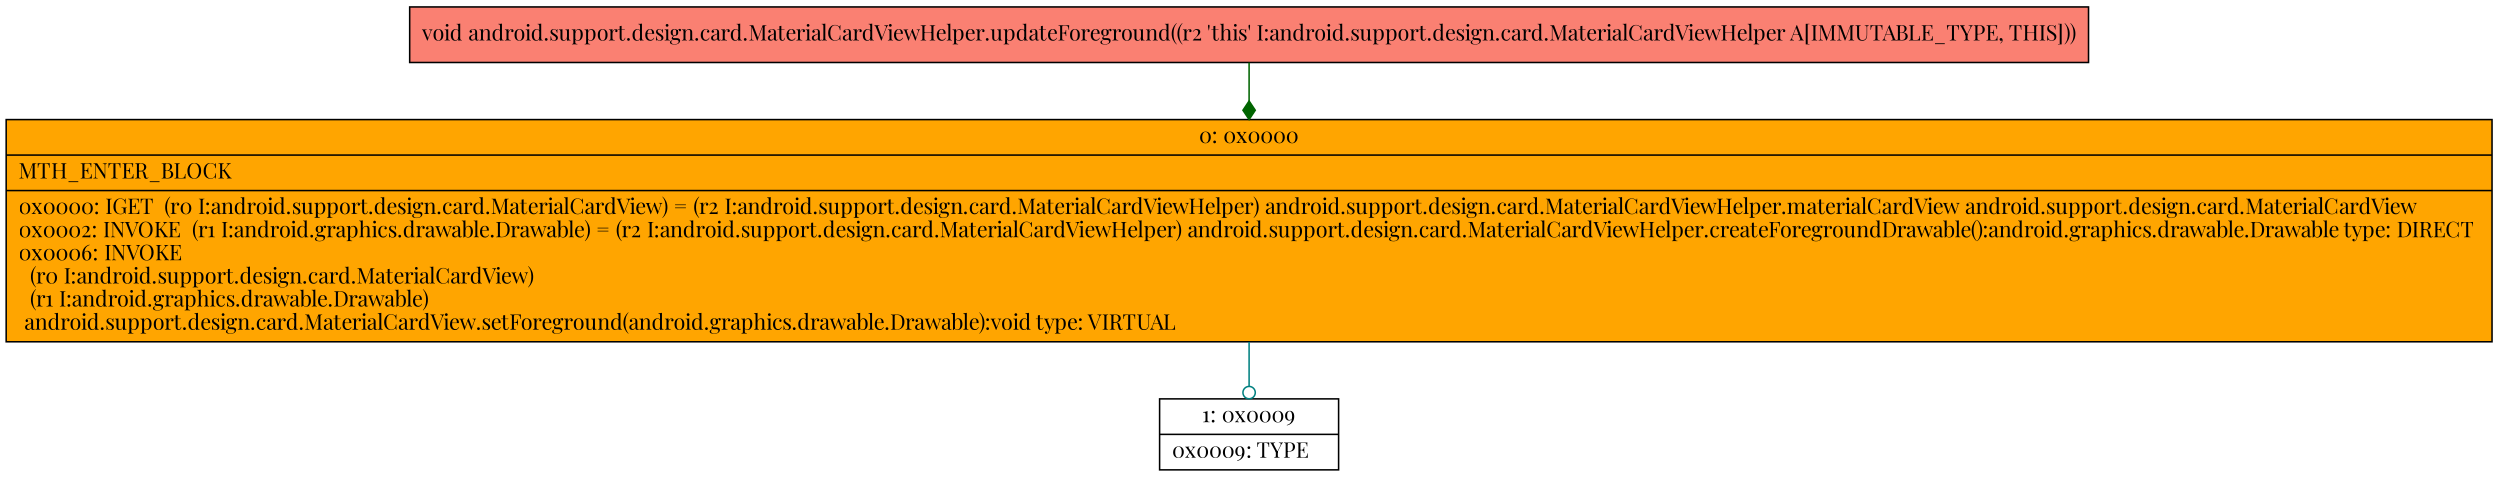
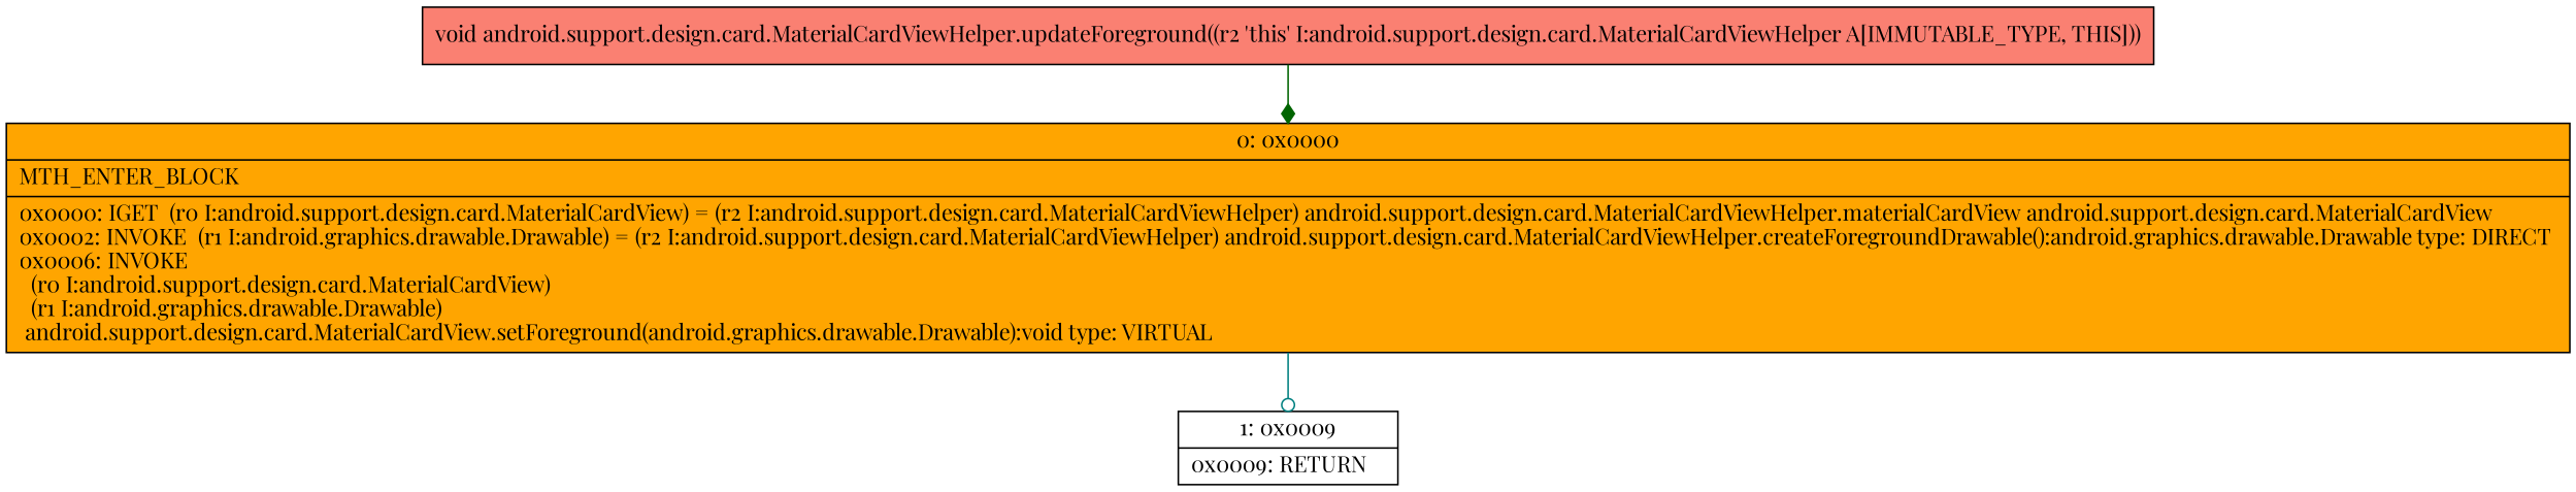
  digraph {
    fontname="Playfair Display"
    node [shape=record style=filled fontname="Playfair Display"]
    edge [fontname="Playfair Display"]
    n1 [label="{0\:\ 0x0000|MTH_ENTER_BLOCK\l|0x0000: IGET  (r0 I:android.support.design.card.MaterialCardView) = (r2 I:android.support.design.card.MaterialCardViewHelper) android.support.design.card.MaterialCardViewHelper.materialCardView android.support.design.card.MaterialCardView \l0x0002: INVOKE  (r1 I:android.graphics.drawable.Drawable) = (r2 I:android.support.design.card.MaterialCardViewHelper) android.support.design.card.MaterialCardViewHelper.createForegroundDrawable():android.graphics.drawable.Drawable type: DIRECT \l0x0006: INVOKE  \l  (r0 I:android.support.design.card.MaterialCardView)\l  (r1 I:android.graphics.drawable.Drawable)\l android.support.design.card.MaterialCardView.setForeground(android.graphics.drawable.Drawable):void type: VIRTUAL \l}" fillcolor=orange]
-   n2 [label="{1\:\ 0x0009|0x0009: TYPE   \l}" fillcolor=white]
+   n2 [label="{1\:\ 0x0009|0x0009: RETURN   \l}" fillcolor=white]
    n3 [label="{void android.support.design.card.MaterialCardViewHelper.updateForeground((r2 'this' I:android.support.design.card.MaterialCardViewHelper A[IMMUTABLE_TYPE, THIS])) }" fillcolor=salmon]
    n1 -> n2 [color=teal arrowhead=odot]
    n3 -> n1 [color=darkgreen arrowhead=diamond]
  }
